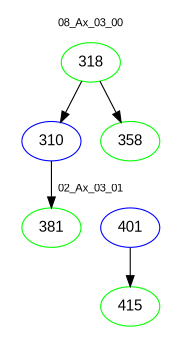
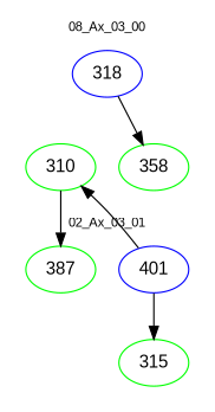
  digraph {
    fontname="Liberation Sans"
    node [color=green fontname="Liberation Sans"]
    edge [color=black fontname="Liberation Sans"]
    n1 [color=blue label=401]
-   n2 [label=381]
-   n3 [label=415]
-   n4 [label=318]
-   n5 [color=blue label=310]
+   n2 [label=387]
+   n3 [label=315]
+   n4 [color=blue label=318]
+   n5 [label=310]
    n6 [label=358]
    subgraph cluster_1 {
      color=white
      fontsize=10
      label="02_Ax_03_01"
      n1
      n2
      n3
    }
    subgraph cluster_2 {
      color=white
      fontsize=10
      label="08_Ax_03_00"
      n4
      n5
      n6
    }
    n1 -> n3
-   n4 -> n5
+   n1 -> n5
    n4 -> n6
    n5 -> n2
  }
